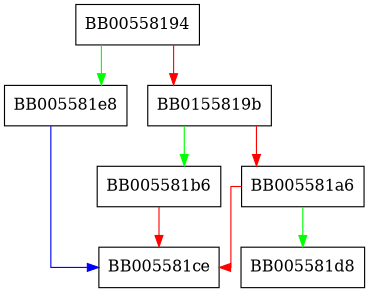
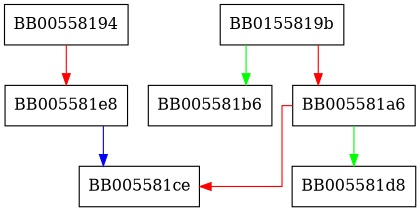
  digraph {
    splines=ortho
    node [shape=box]
    edge [color=red]
    n1 [label=BB00558194]
    BB005581e8
    n3 [label=BB0155819b]
    BB005581ce
    BB005581b6
    BB005581a6
    BB005581d8
-   n1 -> BB005581e8 [color=green]
-   n1 -> n3
+   n1 -> BB005581e8
    BB005581e8 -> BB005581ce [color=blue]
    n3 -> BB005581b6 [color=green]
    n3 -> BB005581a6
-   BB005581b6 -> BB005581ce
    BB005581a6 -> BB005581ce
    BB005581a6 -> BB005581d8 [color=green]
  }
